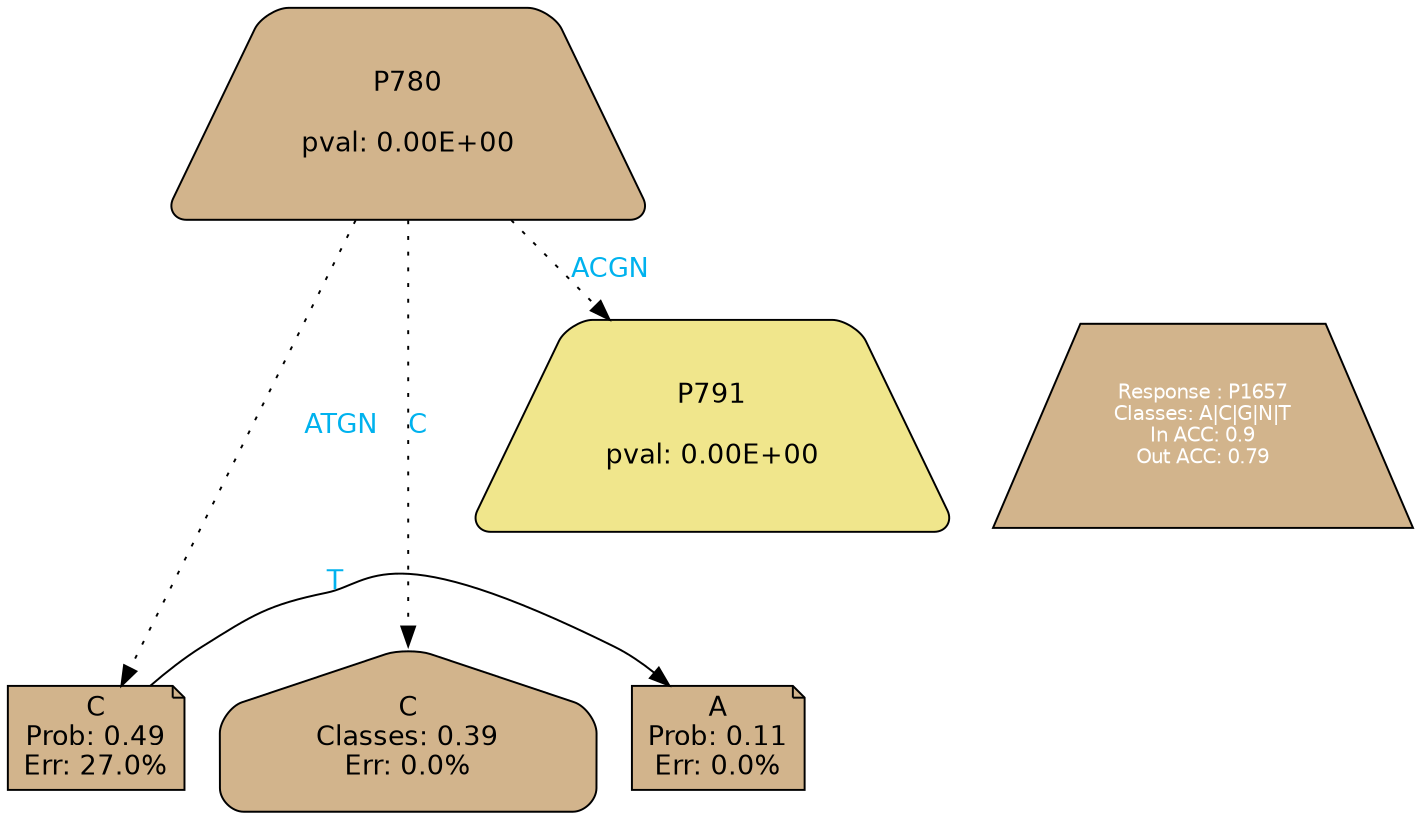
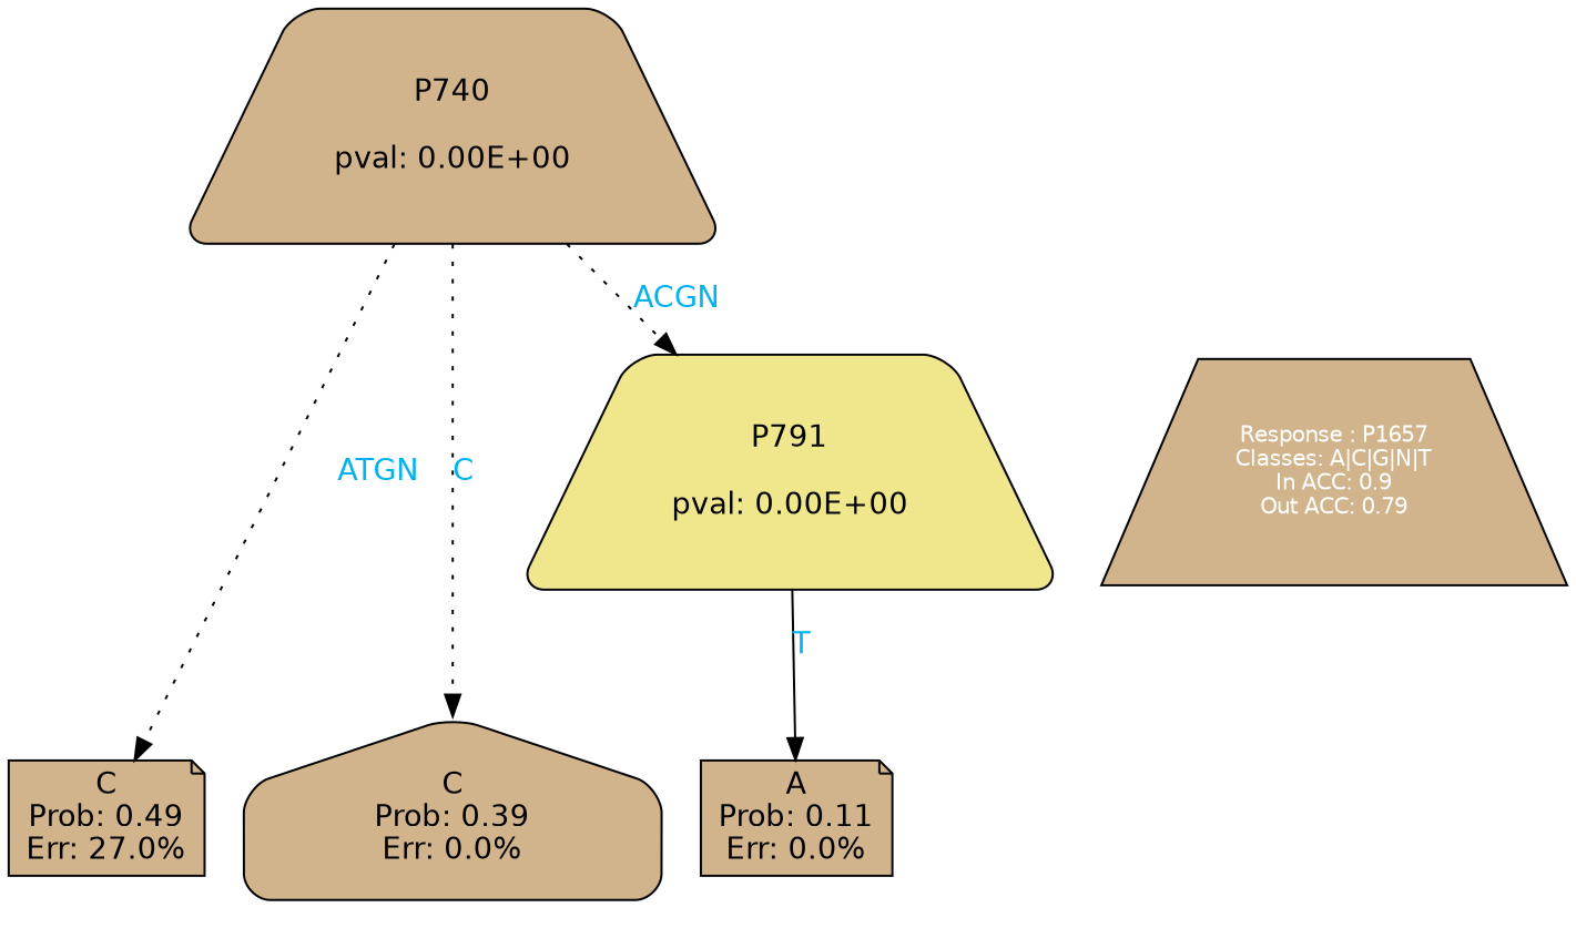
  digraph {
    ranksep=equally
    splines=polylines
    node [color=black fillcolor=tan fontname=helvetica shape=trapezium style="filled, rounded"]
    edge [fontcolor=deepskyblue2 fontname=helvetica style=dotted]
    n1 [label="C\nProb: 0.49\nErr: 27.0%" shape=note]
-   n2 [label="C\nClasses: 0.39\nErr: 0.0%" shape=house]
+   n2 [label="C\nProb: 0.39\nErr: 0.0%" shape=house]
    n3 [label="A\nProb: 0.11\nErr: 0.0%" shape=note]
    n4 [align=left fontcolor=white fontsize=10 label="Response : P1657\nClasses: A|C|G|N|T\nIn ACC: 0.9\nOut ACC: 0.79\n" style=filled]
    n5 [fillcolor=khaki label="P791\n\npval: 0.00E+00"]
-   n6 [label="P780\n\npval: 0.00E+00"]
+   n6 [label="P740\n\npval: 0.00E+00"]
    subgraph sub_1 {
      rank=same
      n1
      n2
      n3
    }
    subgraph sub_2 {
      rank=same
      n4
      n5
    }
-   n1 -> n3 [label=T style=solid]
+   n5 -> n3 [label=T style=solid]
    n6 -> n1 [label=ATGN]
    n6 -> n2 [label=C]
    n6 -> n5 [label=ACGN]
  }
